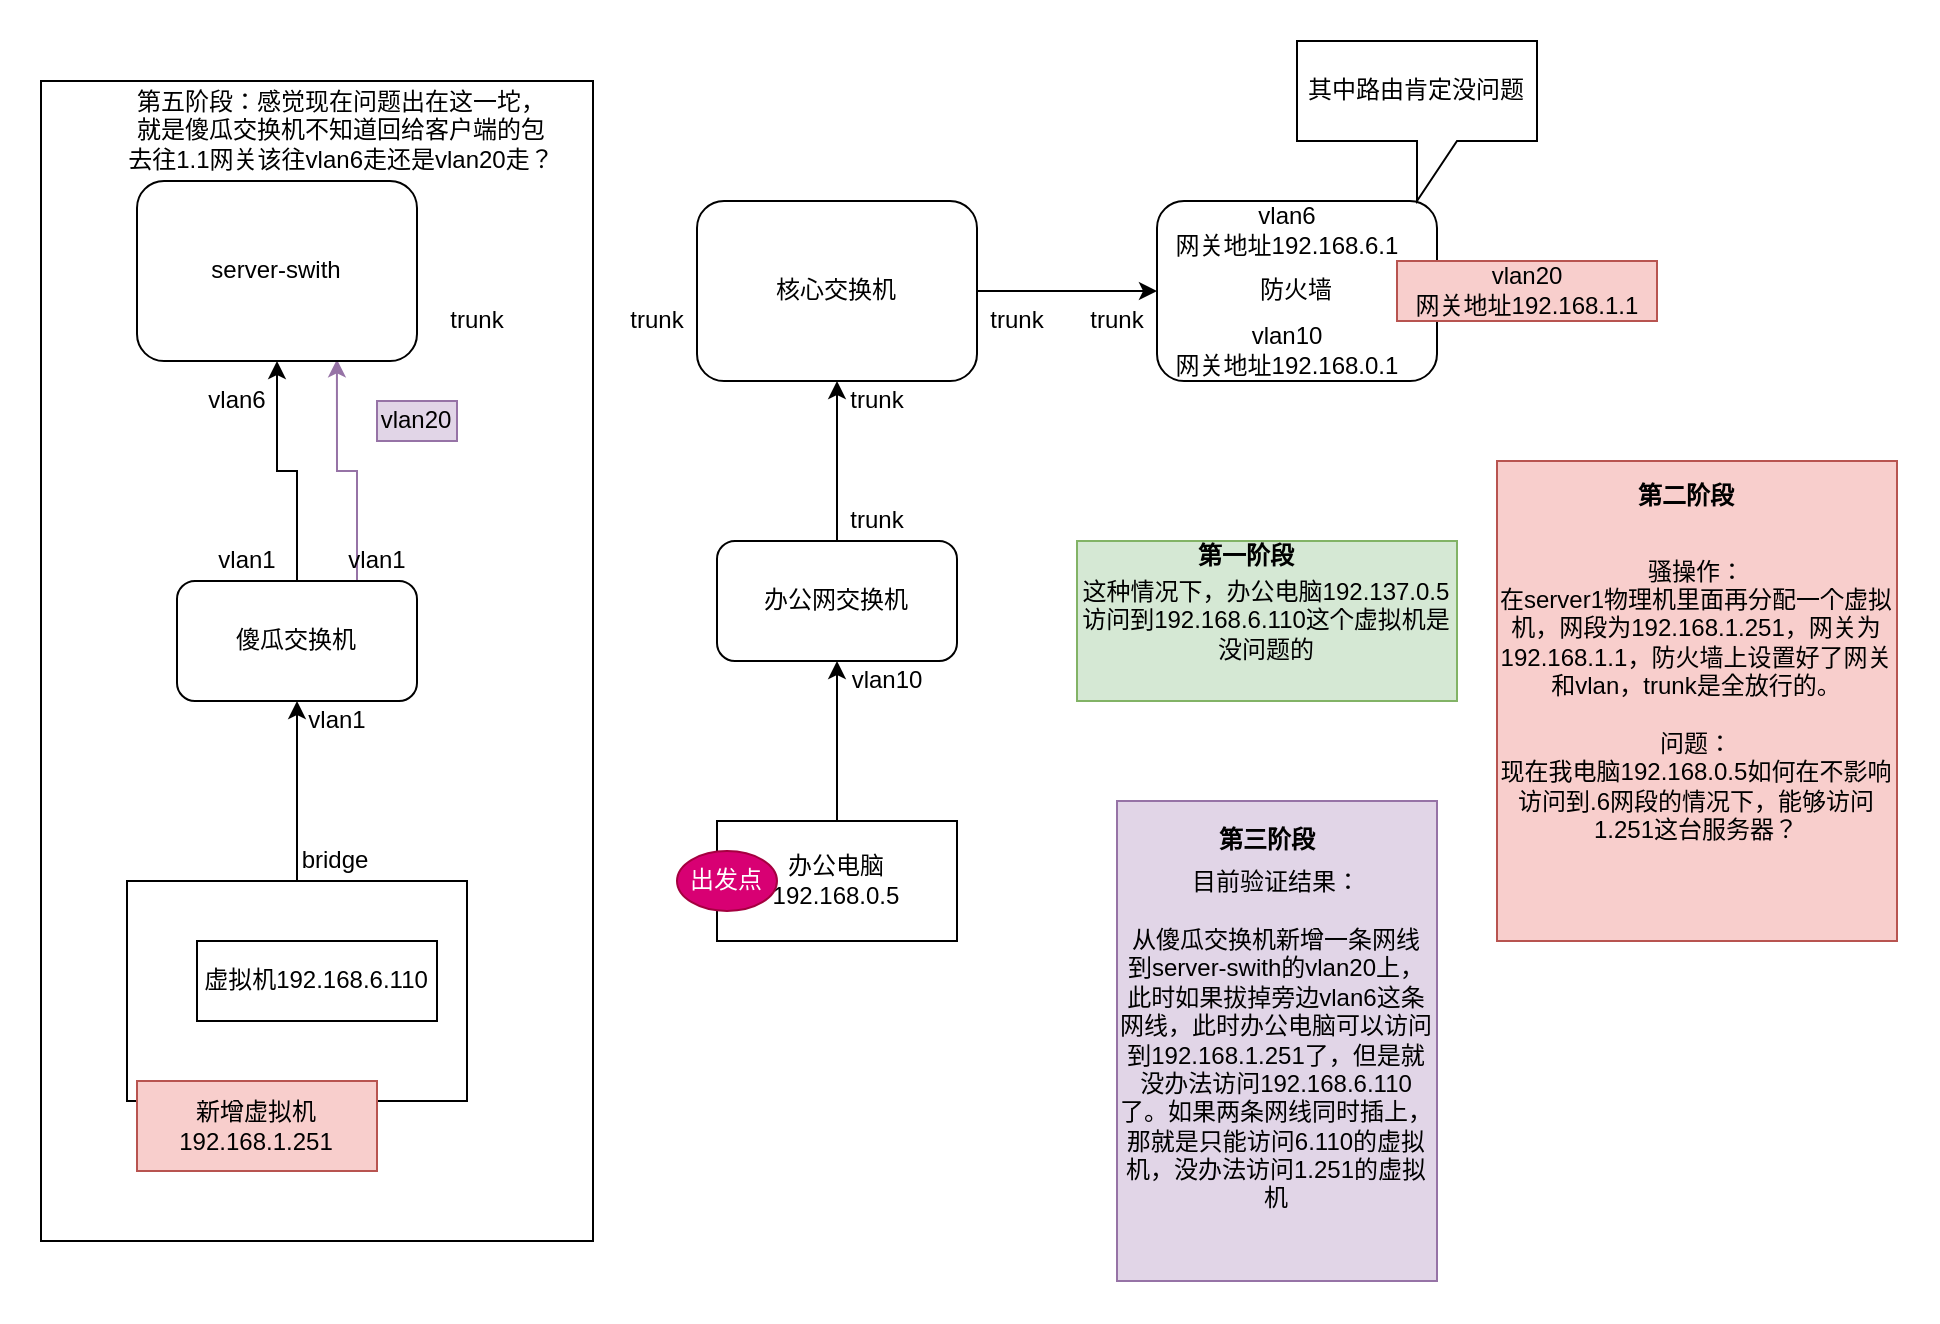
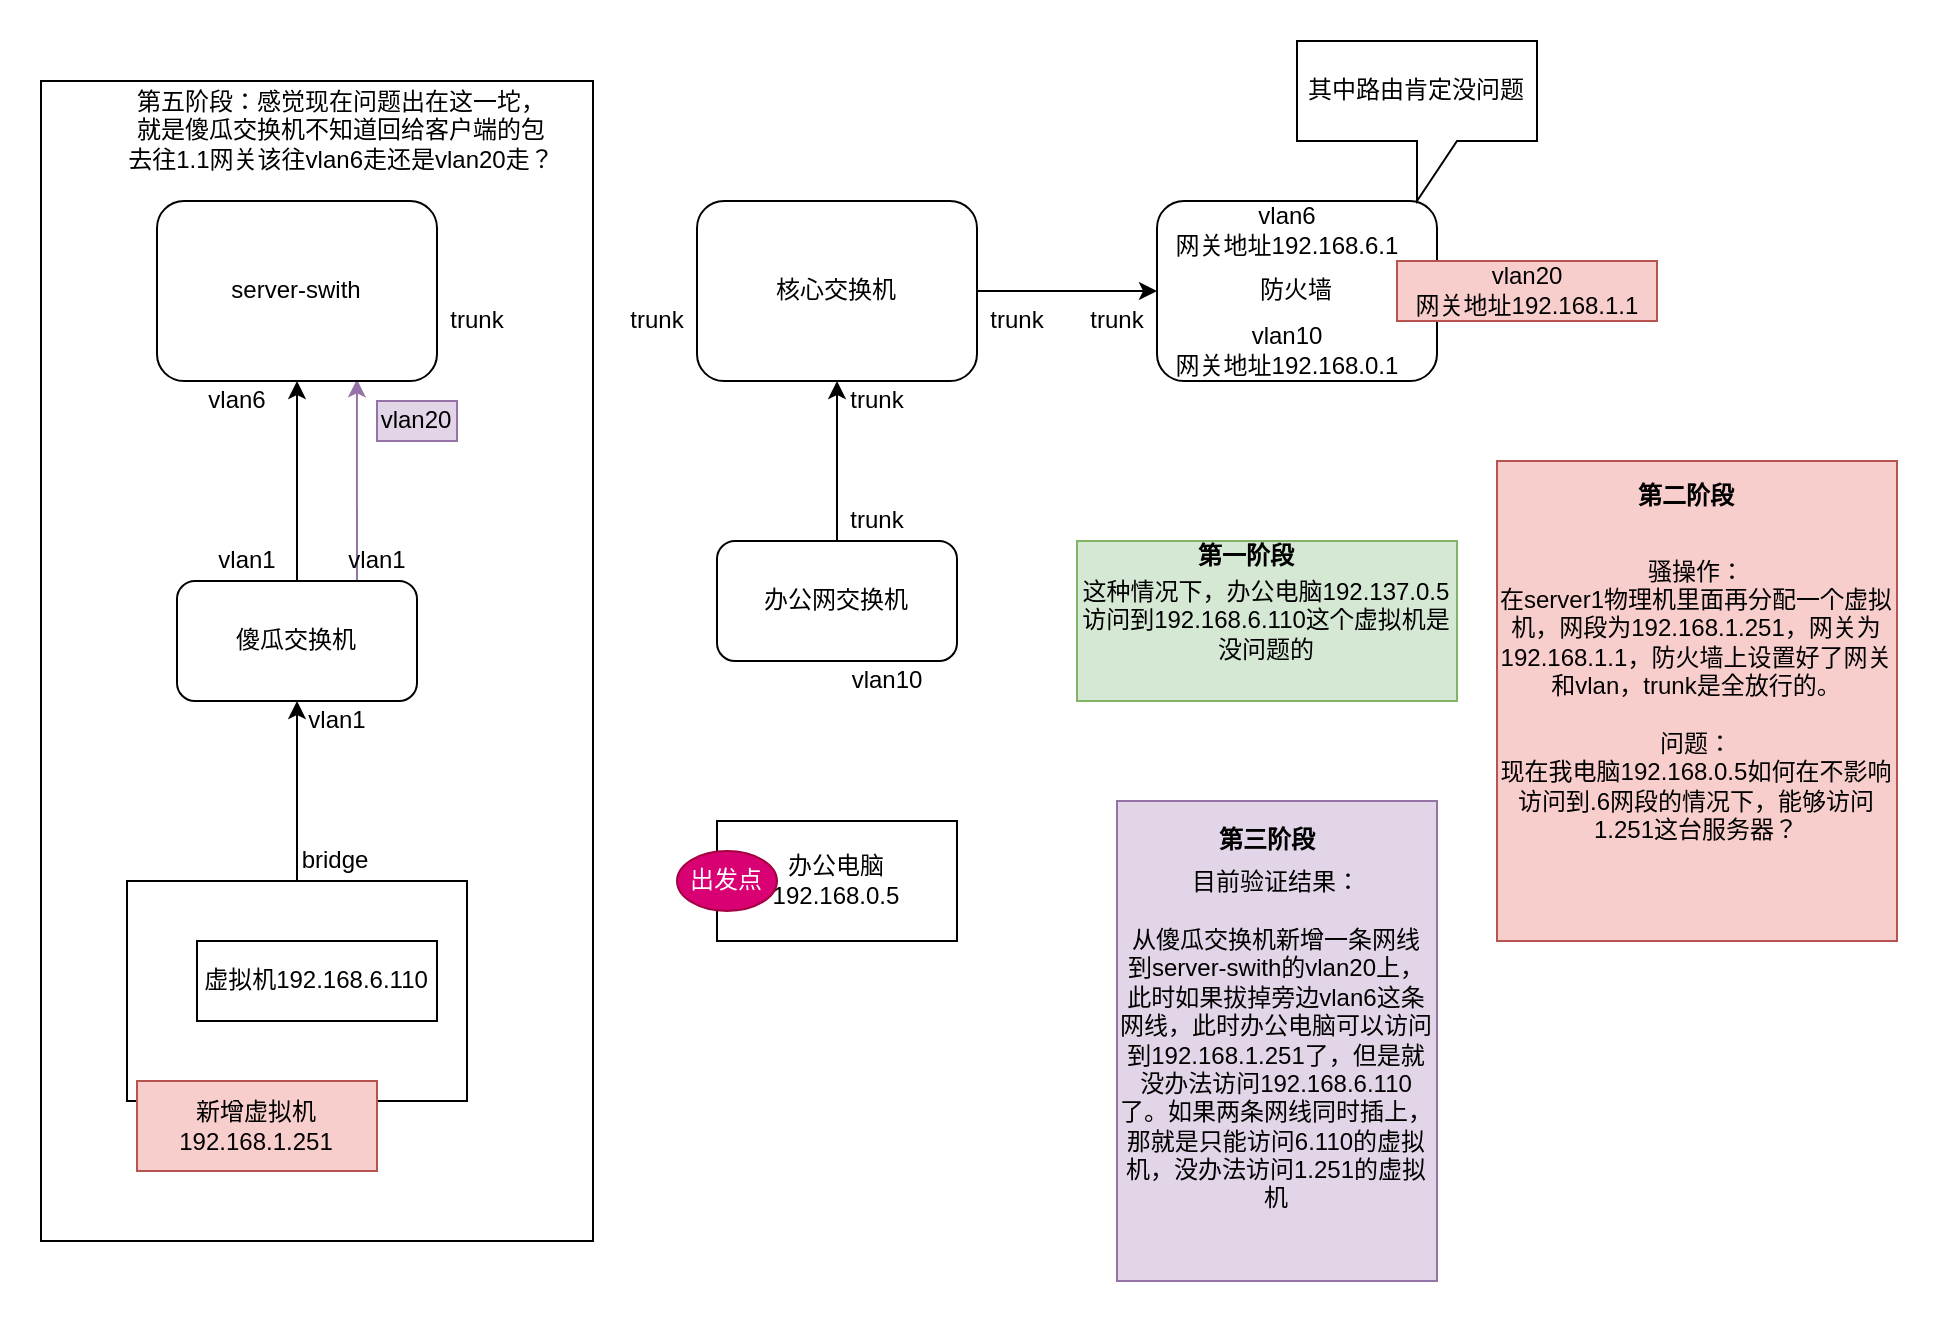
  <mxCell id="0" />
  <mxCell id="1" parent="0" />
  <mxCell id="2" value="" style="rounded=0;whiteSpace=wrap;html=1;" vertex="1" parent="1"><mxGeometry x="20" y="40" width="276" height="580" as="geometry" /></mxCell>
  <mxCell id="3" style="edgeStyle=orthogonalEdgeStyle;rounded=0;orthogonalLoop=1;jettySize=auto;html=1;entryX=0.5;entryY=1;entryDx=0;entryDy=0;" edge="1" parent="1" source="5" target="11"><mxGeometry relative="1" as="geometry" /></mxCell>
  <mxCell id="4" style="edgeStyle=orthogonalEdgeStyle;rounded=0;orthogonalLoop=1;jettySize=auto;html=1;exitX=0.75;exitY=0;exitDx=0;exitDy=0;entryX=0.714;entryY=0.991;entryDx=0;entryDy=0;entryPerimeter=0;fillColor=#e1d5e7;strokeColor=#9673a6;" edge="1" parent="1" source="5" target="11"><mxGeometry relative="1" as="geometry" /></mxCell>
  <mxCell id="5" value="傻瓜交换机" style="rounded=1;whiteSpace=wrap;html=1;" vertex="1" parent="1"><mxGeometry x="88" y="290" width="120" height="60" as="geometry" /></mxCell>
  <mxCell id="6" style="edgeStyle=orthogonalEdgeStyle;rounded=0;orthogonalLoop=1;jettySize=auto;html=1;" edge="1" parent="1" source="7" target="5"><mxGeometry relative="1" as="geometry" /></mxCell>
  <mxCell id="7" value="server1" style="rounded=0;whiteSpace=wrap;html=1;" vertex="1" parent="1"><mxGeometry x="63" y="440" width="170" height="110" as="geometry" /></mxCell>
  <mxCell id="8" value="bridge" style="text;html=1;align=center;verticalAlign=middle;resizable=0;points=[];autosize=1;strokeColor=none;" vertex="1" parent="1"><mxGeometry x="142" y="420" width="50" height="20" as="geometry" /></mxCell>
  <mxCell id="9" value="vlan1" style="text;html=1;align=center;verticalAlign=middle;resizable=0;points=[];autosize=1;strokeColor=none;" vertex="1" parent="1"><mxGeometry x="148" y="350" width="40" height="20" as="geometry" /></mxCell>
  <mxCell id="10" value="vlan1" style="text;html=1;align=center;verticalAlign=middle;resizable=0;points=[];autosize=1;strokeColor=none;" vertex="1" parent="1"><mxGeometry x="103" y="270" width="40" height="20" as="geometry" /></mxCell>
- <mxCell id="11" value="server-swith" style="rounded=1;whiteSpace=wrap;html=1;" vertex="1" parent="1"><mxGeometry x="68" y="90" width="140" height="90" as="geometry" /></mxCell>
+ <mxCell id="11" value="server-swith" style="rounded=1;whiteSpace=wrap;html=1;" vertex="1" parent="1"><mxGeometry x="78" y="100" width="140" height="90" as="geometry" /></mxCell>
  <mxCell id="12" value="vlan6" style="text;html=1;align=center;verticalAlign=middle;resizable=0;points=[];autosize=1;strokeColor=none;" vertex="1" parent="1"><mxGeometry x="98" y="190" width="40" height="20" as="geometry" /></mxCell>
  <mxCell id="13" style="edgeStyle=orthogonalEdgeStyle;rounded=0;orthogonalLoop=1;jettySize=auto;html=1;entryX=0;entryY=0.5;entryDx=0;entryDy=0;" edge="1" parent="1" source="14" target="17"><mxGeometry relative="1" as="geometry" /></mxCell>
  <mxCell id="14" value="核心交换机" style="rounded=1;whiteSpace=wrap;html=1;" vertex="1" parent="1"><mxGeometry x="348" y="100" width="140" height="90" as="geometry" /></mxCell>
  <mxCell id="15" value="trunk" style="text;html=1;align=center;verticalAlign=middle;resizable=0;points=[];autosize=1;strokeColor=none;" vertex="1" parent="1"><mxGeometry x="218" y="150" width="40" height="20" as="geometry" /></mxCell>
  <mxCell id="16" value="trunk" style="text;html=1;align=center;verticalAlign=middle;resizable=0;points=[];autosize=1;strokeColor=none;" vertex="1" parent="1"><mxGeometry x="308" y="150" width="40" height="20" as="geometry" /></mxCell>
  <mxCell id="17" value="防火墙" style="rounded=1;whiteSpace=wrap;html=1;" vertex="1" parent="1"><mxGeometry x="578" y="100" width="140" height="90" as="geometry" /></mxCell>
  <mxCell id="18" value="trunk" style="text;html=1;align=center;verticalAlign=middle;resizable=0;points=[];autosize=1;strokeColor=none;" vertex="1" parent="1"><mxGeometry x="488" y="150" width="40" height="20" as="geometry" /></mxCell>
  <mxCell id="19" value="trunk" style="text;html=1;align=center;verticalAlign=middle;resizable=0;points=[];autosize=1;strokeColor=none;" vertex="1" parent="1"><mxGeometry x="538" y="150" width="40" height="20" as="geometry" /></mxCell>
  <mxCell id="20" value="vlan6&lt;br&gt;网关地址192.168.6.1" style="text;html=1;align=center;verticalAlign=middle;resizable=0;points=[];autosize=1;strokeColor=none;" vertex="1" parent="1"><mxGeometry x="578" y="100" width="130" height="30" as="geometry" /></mxCell>
  <mxCell id="21" style="edgeStyle=orthogonalEdgeStyle;rounded=0;orthogonalLoop=1;jettySize=auto;html=1;entryX=0.5;entryY=1;entryDx=0;entryDy=0;" edge="1" parent="1" source="22" target="14"><mxGeometry relative="1" as="geometry" /></mxCell>
  <mxCell id="22" value="办公网交换机" style="rounded=1;whiteSpace=wrap;html=1;" vertex="1" parent="1"><mxGeometry x="358" y="270" width="120" height="60" as="geometry" /></mxCell>
  <mxCell id="23" value="trunk" style="text;html=1;align=center;verticalAlign=middle;resizable=0;points=[];autosize=1;strokeColor=none;" vertex="1" parent="1"><mxGeometry x="418" y="190" width="40" height="20" as="geometry" /></mxCell>
  <mxCell id="24" value="trunk" style="text;html=1;align=center;verticalAlign=middle;resizable=0;points=[];autosize=1;strokeColor=none;" vertex="1" parent="1"><mxGeometry x="418" y="250" width="40" height="20" as="geometry" /></mxCell>
- <mxCell id="25" style="edgeStyle=orthogonalEdgeStyle;rounded=0;orthogonalLoop=1;jettySize=auto;html=1;" edge="1" parent="1" source="26" target="22"><mxGeometry relative="1" as="geometry" /></mxCell>
  <mxCell id="26" value="办公电脑&lt;br&gt;192.168.0.5" style="rounded=0;whiteSpace=wrap;html=1;" vertex="1" parent="1"><mxGeometry x="358" y="410" width="120" height="60" as="geometry" /></mxCell>
  <mxCell id="27" value="vlan10" style="text;html=1;align=center;verticalAlign=middle;resizable=0;points=[];autosize=1;strokeColor=none;" vertex="1" parent="1"><mxGeometry x="418" y="330" width="50" height="20" as="geometry" /></mxCell>
  <mxCell id="28" value="vlan10&lt;br&gt;网关地址192.168.0.1" style="text;html=1;align=center;verticalAlign=middle;resizable=0;points=[];autosize=1;strokeColor=none;" vertex="1" parent="1"><mxGeometry x="578" y="160" width="130" height="30" as="geometry" /></mxCell>
  <mxCell id="29" value="其中路由肯定没问题" style="shape=callout;whiteSpace=wrap;html=1;perimeter=calloutPerimeter;" vertex="1" parent="1"><mxGeometry x="648" y="20" width="120" height="80" as="geometry" /></mxCell>
  <mxCell id="30" value="这种情况下，办公电脑192.137.0.5访问到192.168.6.110这个虚拟机是没问题的" style="text;html=1;align=center;verticalAlign=middle;whiteSpace=wrap;rounded=0;fillColor=#d5e8d4;strokeColor=#82b366;" vertex="1" parent="1"><mxGeometry x="538" y="270" width="190" height="80" as="geometry" /></mxCell>
  <mxCell id="31" value="虚拟机192.168.6.110" style="rounded=0;whiteSpace=wrap;html=1;" vertex="1" parent="1"><mxGeometry x="98" y="470" width="120" height="40" as="geometry" /></mxCell>
  <mxCell id="32" value="新增虚拟机192.168.1.251" style="rounded=0;whiteSpace=wrap;html=1;fillColor=#f8cecc;strokeColor=#b85450;" vertex="1" parent="1"><mxGeometry x="68" y="540" width="120" height="45" as="geometry" /></mxCell>
  <mxCell id="33" value="vlan20&lt;br&gt;网关地址192.168.1.1" style="text;html=1;align=center;verticalAlign=middle;resizable=0;points=[];autosize=1;strokeColor=#b85450;fillColor=#f8cecc;" vertex="1" parent="1"><mxGeometry x="698" y="130" width="130" height="30" as="geometry" /></mxCell>
  <mxCell id="34" value="骚操作：&lt;br&gt;在server1物理机里面再分配一个虚拟机，网段为192.168.1.251，网关为192.168.1.1，防火墙上设置好了网关和vlan，trunk是全放行的。&lt;br&gt;&lt;br&gt;问题：&lt;br&gt;现在我电脑192.168.0.5如何在不影响访问到.6网段的情况下，能够访问1.251这台服务器？" style="text;html=1;strokeColor=#b85450;fillColor=#f8cecc;align=center;verticalAlign=middle;whiteSpace=wrap;rounded=0;" vertex="1" parent="1"><mxGeometry x="748" y="230" width="200" height="240" as="geometry" /></mxCell>
  <mxCell id="35" value="vlan20" style="text;html=1;strokeColor=#9673a6;fillColor=#e1d5e7;align=center;verticalAlign=middle;whiteSpace=wrap;rounded=0;" vertex="1" parent="1"><mxGeometry x="188" y="200" width="40" height="20" as="geometry" /></mxCell>
  <mxCell id="36" value="目前验证结果：&lt;br&gt;&lt;br&gt;从傻瓜交换机新增一条网线&lt;br&gt;到server-swith的vlan20上，此时如果拔掉旁边vlan6这条网线，此时办公电脑可以访问到192.168.1.251了，但是就没办法访问192.168.6.110了。如果两条网线同时插上，那就是只能访问6.110的虚拟机，没办法访问1.251的虚拟机" style="rounded=0;whiteSpace=wrap;html=1;fillColor=#e1d5e7;strokeColor=#9673a6;" vertex="1" parent="1"><mxGeometry x="558" y="400" width="160" height="240" as="geometry" /></mxCell>
  <mxCell id="37" value="vlan1" style="text;html=1;align=center;verticalAlign=middle;resizable=0;points=[];autosize=1;strokeColor=none;" vertex="1" parent="1"><mxGeometry x="168" y="270" width="40" height="20" as="geometry" /></mxCell>
  <mxCell id="38" value="第一阶段" style="text;html=1;strokeColor=none;fillColor=none;align=center;verticalAlign=middle;whiteSpace=wrap;rounded=0;fontStyle=1" vertex="1" parent="1"><mxGeometry x="588" y="263" width="70" height="30" as="geometry" /></mxCell>
  <mxCell id="39" value="第二阶段" style="text;html=1;strokeColor=none;fillColor=none;align=center;verticalAlign=middle;whiteSpace=wrap;rounded=0;fontStyle=1" vertex="1" parent="1"><mxGeometry x="808" y="233" width="70" height="30" as="geometry" /></mxCell>
  <mxCell id="40" value="第三阶段" style="text;html=1;align=center;verticalAlign=middle;resizable=0;points=[];autosize=1;strokeColor=none;fontStyle=1" vertex="1" parent="1"><mxGeometry x="603" y="410" width="60" height="20" as="geometry" /></mxCell>
  <mxCell id="41" value="第五阶段：感觉现在问题出在这一坨，就是傻瓜交换机不知道回给客户端的包去往1.1网关该往vlan6走还是vlan20走？" style="text;html=1;strokeColor=none;fillColor=none;align=center;verticalAlign=middle;whiteSpace=wrap;rounded=0;" vertex="1" parent="1"><mxGeometry x="63" y="50" width="215" height="30" as="geometry" /></mxCell>
  <mxCell id="42" value="出发点" style="ellipse;whiteSpace=wrap;html=1;fillColor=#d80073;strokeColor=#A50040;fontColor=#ffffff;" vertex="1" parent="1"><mxGeometry x="338" y="425" width="50" height="30" as="geometry" /></mxCell>
